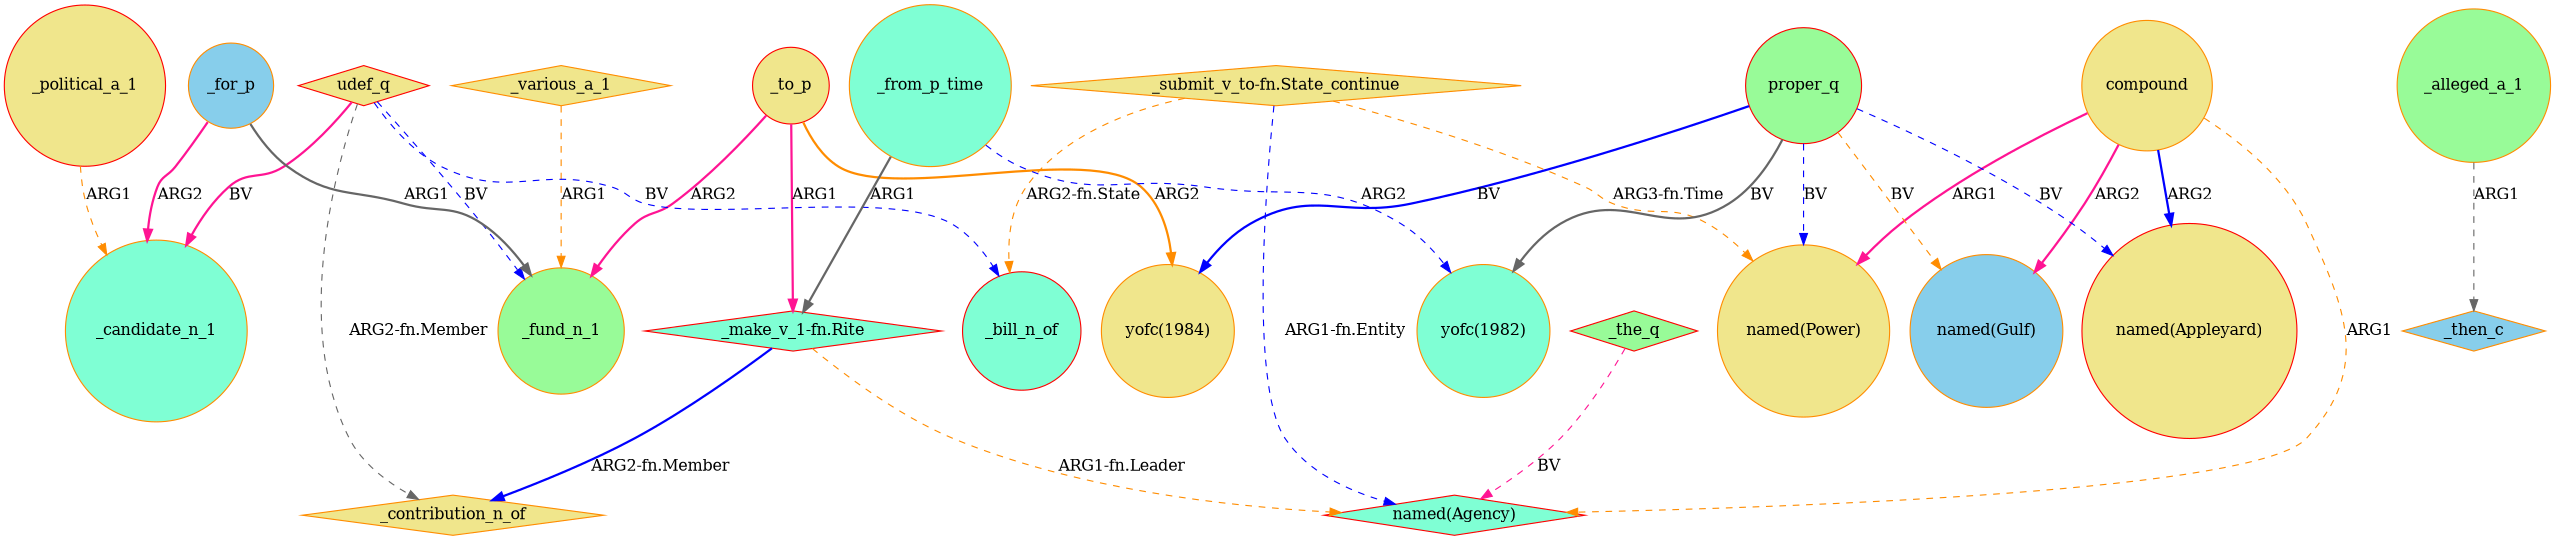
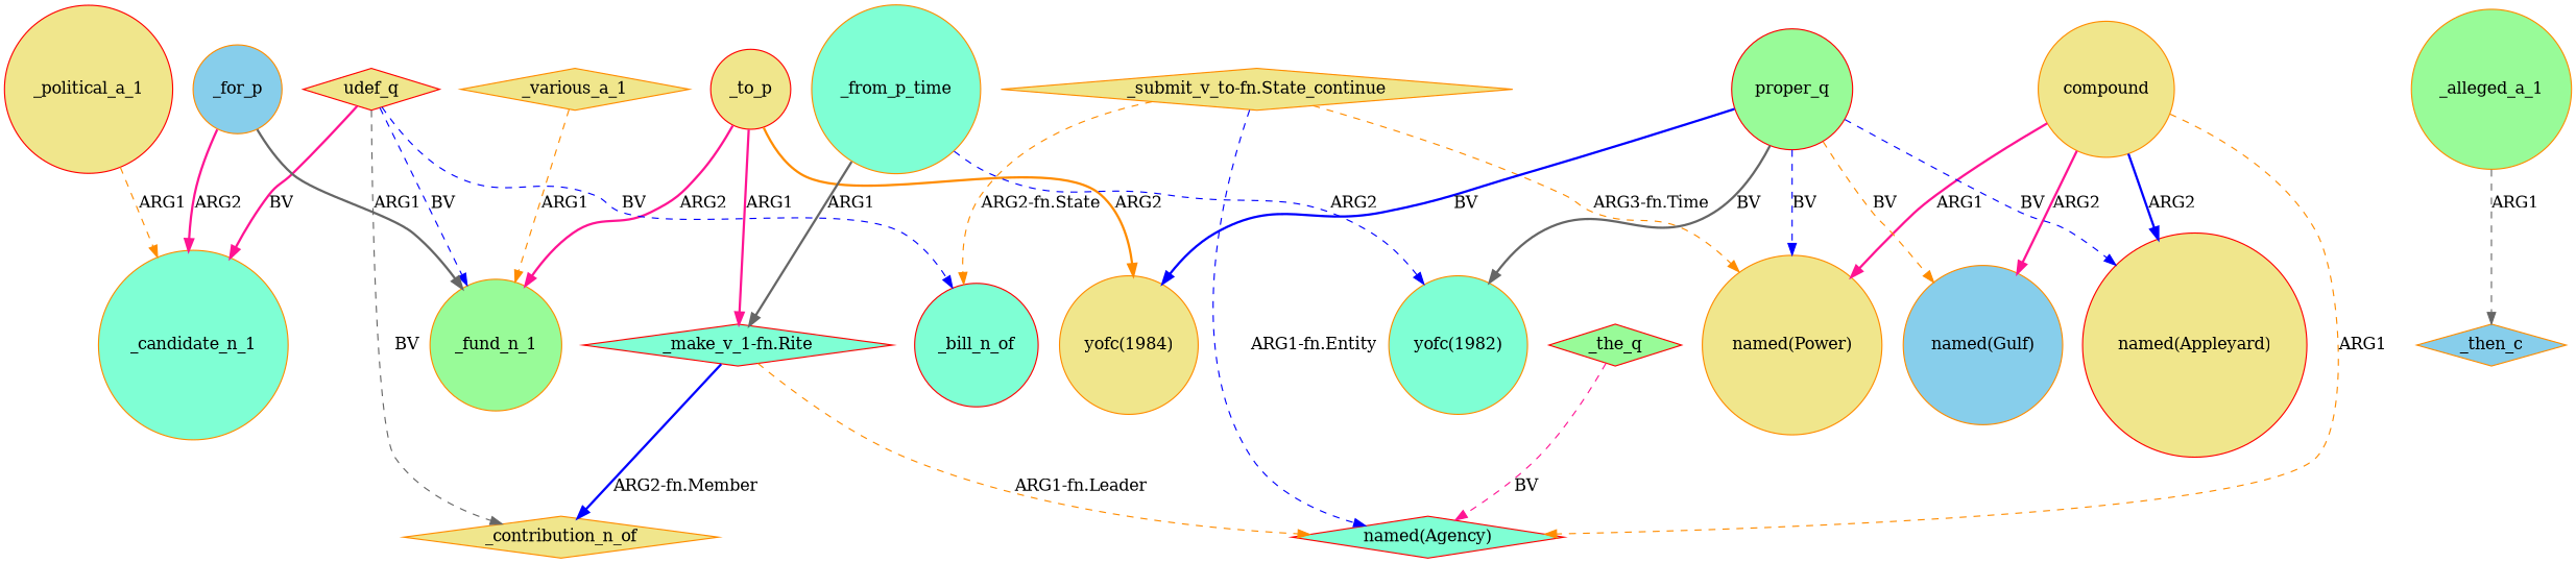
  digraph {
    node [color=darkorange fillcolor=khaki shape=circle style=filled]
    edge [color=blue style=dashed]
    _political_a_1 [color=red]
    _candidate_n_1 [fillcolor=aquamarine]
    _the_q [color=red fillcolor=palegreen shape=diamond]
    "named(Agency)" [color=red fillcolor=aquamarine shape=diamond]
    _to_p [color=red]
    _fund_n_1 [fillcolor=palegreen]
    "_make_v_1-fn.Rite" [color=red fillcolor=aquamarine shape=diamond]
    "yofc(1984)"
    _contribution_n_of [shape=diamond]
    _various_a_1 [shape=diamond]
    udef_q [color=red shape=diamond]
    _bill_n_of [color=red fillcolor=aquamarine]
    "_submit_v_to-fn.State_continue" [shape=diamond]
    "named(Power)"
    compound
    "named(Gulf)" [fillcolor=skyblue]
    "named(Appleyard)" [color=red]
    proper_q [color=red fillcolor=palegreen]
    "yofc(1982)" [fillcolor=aquamarine]
    _from_p_time [fillcolor=aquamarine]
    _for_p [fillcolor=skyblue]
    _alleged_a_1 [fillcolor=palegreen]
    _then_c [fillcolor=skyblue shape=diamond]
    _political_a_1 -> _candidate_n_1 [color=darkorange label=ARG1]
    _the_q -> "named(Agency)" [color=deeppink label=BV]
    _to_p -> _fund_n_1 [color=deeppink label=ARG2 style=bold]
    _to_p -> "_make_v_1-fn.Rite" [color=deeppink label=ARG1 style=bold]
    _to_p -> "yofc(1984)" [color=darkorange label=ARG2 style=bold]
    "_make_v_1-fn.Rite" -> "named(Agency)" [color=darkorange label="ARG1-fn.Leader"]
    "_make_v_1-fn.Rite" -> _contribution_n_of [label="ARG2-fn.Member" style=bold]
    _various_a_1 -> _fund_n_1 [color=darkorange label=ARG1]
    udef_q -> _candidate_n_1 [color=deeppink label=BV style=bold]
    udef_q -> _fund_n_1 [label=BV]
-   udef_q -> _contribution_n_of [color=gray40 label="ARG2-fn.Member"]
+   udef_q -> _contribution_n_of [color=gray40 label=BV]
    udef_q -> _bill_n_of [label=BV]
    "_submit_v_to-fn.State_continue" -> "named(Agency)" [label="ARG1-fn.Entity"]
    "_submit_v_to-fn.State_continue" -> _bill_n_of [color=darkorange label="ARG2-fn.State"]
    "_submit_v_to-fn.State_continue" -> "named(Power)" [color=darkorange label="ARG3-fn.Time"]
    compound -> "named(Agency)" [color=darkorange label=ARG1]
    compound -> "named(Power)" [color=deeppink label=ARG1 style=bold]
    compound -> "named(Gulf)" [color=deeppink label=ARG2 style=bold]
    compound -> "named(Appleyard)" [label=ARG2 style=bold]
    proper_q -> "yofc(1984)" [label=BV style=bold]
    proper_q -> "named(Power)" [label=BV]
    proper_q -> "named(Gulf)" [color=darkorange label=BV]
    proper_q -> "named(Appleyard)" [label=BV]
    proper_q -> "yofc(1982)" [color=gray40 label=BV style=bold]
    _from_p_time -> "_make_v_1-fn.Rite" [color=gray40 label=ARG1 style=bold]
    _from_p_time -> "yofc(1982)" [label=ARG2]
    _for_p -> _candidate_n_1 [color=deeppink label=ARG2 style=bold]
    _for_p -> _fund_n_1 [color=gray40 label=ARG1 style=bold]
    _alleged_a_1 -> _then_c [color=gray40 label=ARG1]
  }
